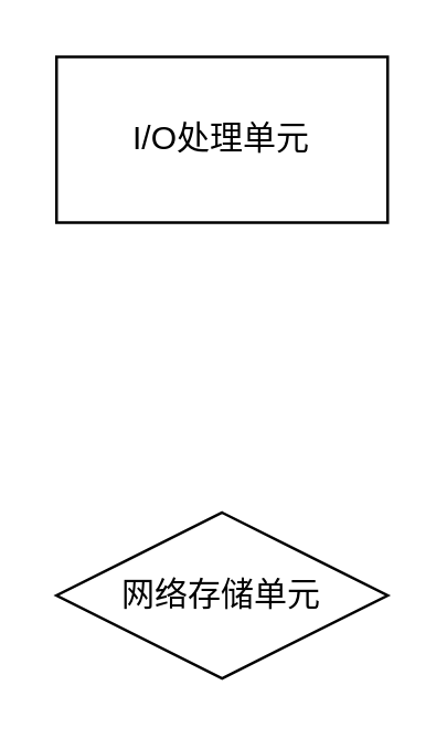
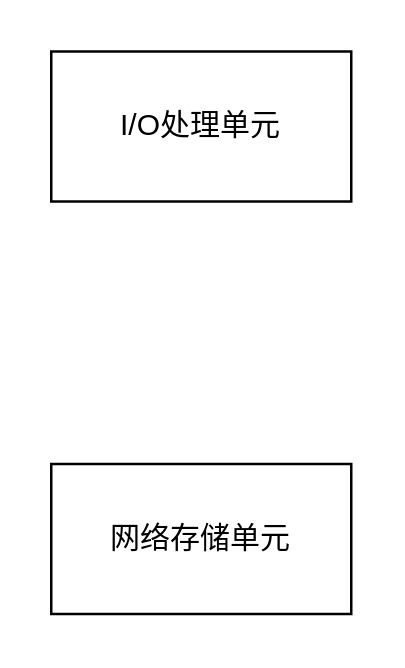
  <mxCell id="0" />
  <mxCell id="1" parent="0" />
  <mxCell id="2" value="I/O处理单元" style="rounded=0;whiteSpace=wrap;html=1;" vertex="1" parent="1"><mxGeometry x="20" y="20" width="120" height="60" as="geometry" /></mxCell>
- <mxCell id="3" value="网络存储单元" style="rhombus;whiteSpace=wrap;html=1;" vertex="1" parent="1"><mxGeometry x="20" y="185" width="120" height="60" as="geometry" /></mxCell>
+ <mxCell id="3" value="网络存储单元" style="rounded=0;whiteSpace=wrap;html=1;" vertex="1" parent="1"><mxGeometry x="20" y="185" width="120" height="60" as="geometry" /></mxCell>
